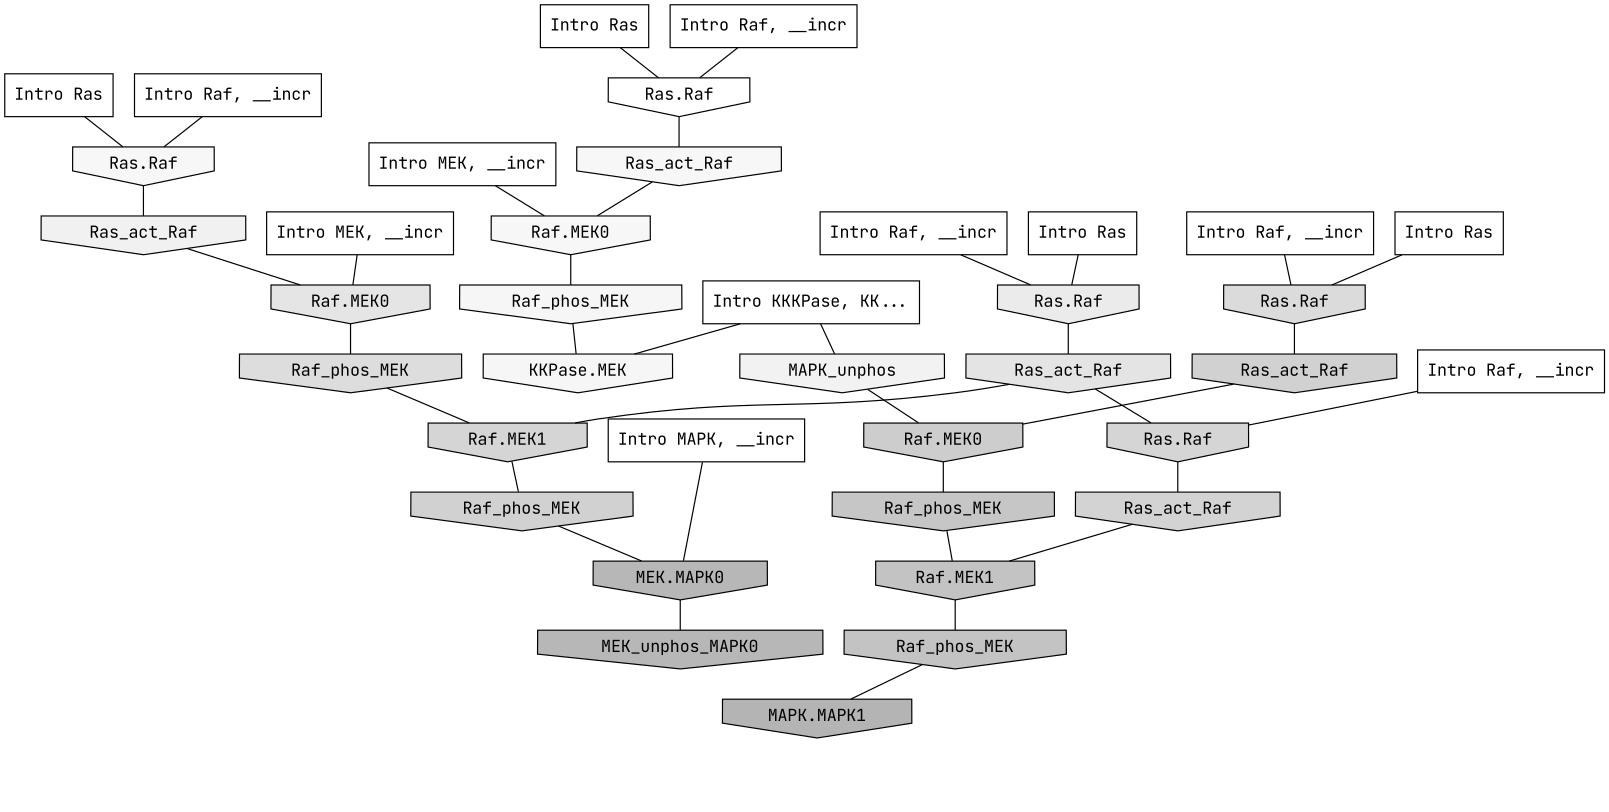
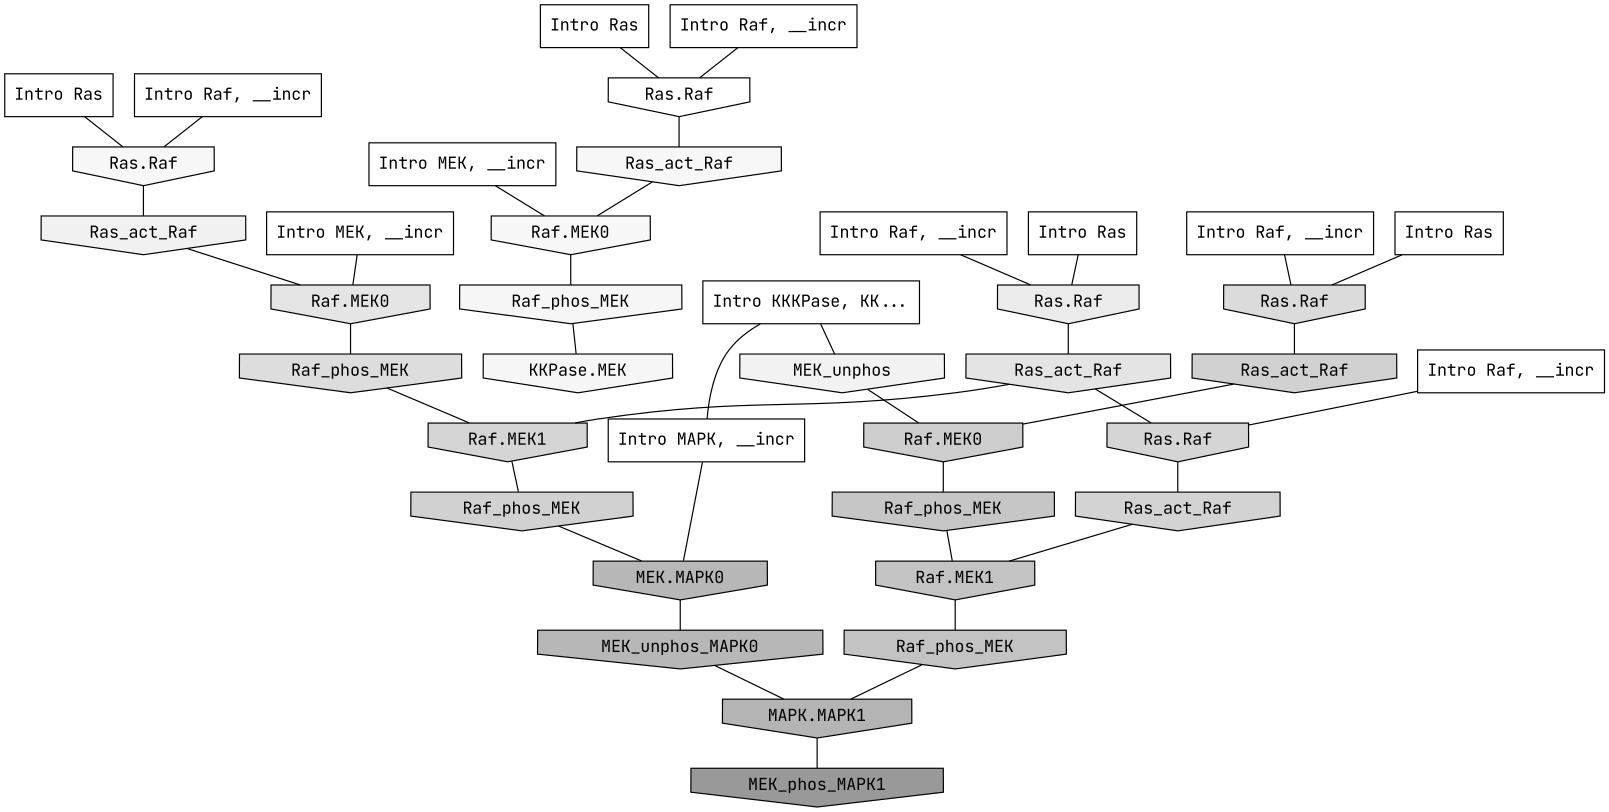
  digraph {
    fontname="JetBrains Mono"
    rankdir=TB
    ranksep=0.30
    node [fillcolor="0.000 0.000 1.000" fontname="JetBrains Mono" shape=invhouse style=filled]
    edge [color="0.000 0.000 0.000" dir=none fontname="JetBrains Mono"]
    n1 [label="Intro Ras" shape=rectangle]
    n2 [fillcolor="0.000 0.000 0.998" label="Ras.Raf"]
    n3 [fillcolor="0.000 0.000 0.965" label=Ras_act_Raf]
    n4 [label="Intro Ras" shape=rectangle]
    n5 [fillcolor="0.000 0.000 0.919" label="Ras.Raf"]
    n6 [fillcolor="0.000 0.000 0.891" label=Ras_act_Raf]
    n7 [label="Intro Ras" shape=rectangle]
    n8 [fillcolor="0.000 0.000 0.857" label="Ras.Raf"]
    n9 [fillcolor="0.000 0.000 0.819" label=Ras_act_Raf]
    n10 [label="Intro Ras" shape=rectangle]
    n11 [fillcolor="0.000 0.000 0.965" label="Ras.Raf"]
    n12 [fillcolor="0.000 0.000 0.945" label=Ras_act_Raf]
    n13 [label="Intro Raf, __incr" shape=rectangle]
    n14 [label="Intro Raf, __incr" shape=rectangle]
    n15 [label="Intro Raf, __incr" shape=rectangle]
    n16 [fillcolor="0.000 0.000 0.834" label="Ras.Raf"]
    n17 [fillcolor="0.000 0.000 0.825" label=Ras_act_Raf]
    n18 [label="Intro Raf, __incr" shape=rectangle]
    n19 [label="Intro Raf, __incr" shape=rectangle]
    n20 [label="Intro MEK, __incr" shape=rectangle]
    n21 [fillcolor="0.000 0.000 0.965" label="Raf.MEK0"]
    n22 [fillcolor="0.000 0.000 0.964" label=Raf_phos_MEK]
    n23 [label="Intro MEK, __incr" shape=rectangle]
    n24 [fillcolor="0.000 0.000 0.897" label="Raf.MEK0"]
    n25 [fillcolor="0.000 0.000 0.865" label=Raf_phos_MEK]
    n26 [label="Intro MAPK, __incr" shape=rectangle]
    n27 [fillcolor="0.000 0.000 0.717" label="MEK.MAPK0"]
    n28 [fillcolor="0.000 0.000 0.716" label=MEK_unphos_MAPK0]
    n29 [label="Intro KKKPase, KK..." shape=rectangle]
    n30 [fillcolor="0.000 0.000 0.964" label="KKPase.MEK"]
-   n31 [fillcolor="0.000 0.000 0.946" label=MAPK_unphos]
+   n31 [fillcolor="0.000 0.000 0.946" label=MEK_unphos]
    n32 [fillcolor="0.000 0.000 0.804" label="Raf.MEK0"]
    n33 [fillcolor="0.000 0.000 0.777" label=Raf_phos_MEK]
    n34 [fillcolor="0.000 0.000 0.833" label="Raf.MEK1"]
    n35 [fillcolor="0.000 0.000 0.818" label=Raf_phos_MEK]
    n36 [fillcolor="0.000 0.000 0.762" label="Raf.MEK1"]
    n37 [fillcolor="0.000 0.000 0.762" label=Raf_phos_MEK]
    n38 [fillcolor="0.000 0.000 0.705" label="MAPK.MAPK1"]
+   n39 [fillcolor="0.000 0.000 0.600" label=MEK_phos_MAPK1]
    n1 -> n2
    n2 -> n3
    n3 -> n21
    n4 -> n5
    n5 -> n6
    n6 -> n16
    n6 -> n34
    n7 -> n8
    n8 -> n9
    n9 -> n32
    n10 -> n11
    n11 -> n12
    n12 -> n24
    n13 -> n8
    n14 -> n11
    n15 -> n16
    n16 -> n17
    n17 -> n36
    n18 -> n2
    n19 -> n5
    n20 -> n21
    n21 -> n22
    n22 -> n30
    n23 -> n24
    n24 -> n25
    n25 -> n34
    n26 -> n27
    n27 -> n28
-   n29 -> n30
+   n28 -> n38
+   n29 -> n26
    n29 -> n31
    n31 -> n32
    n32 -> n33
    n33 -> n36
    n34 -> n35
    n35 -> n27
    n36 -> n37
    n37 -> n38
+   n38 -> n39
  }
